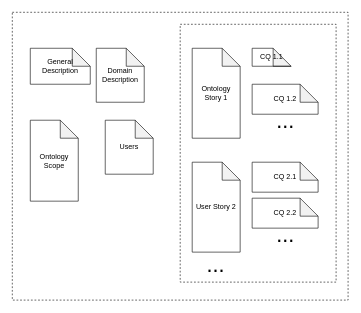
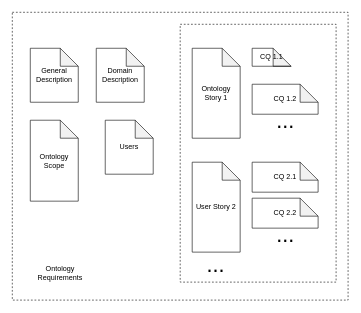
  <mxCell id="0" />
  <mxCell id="1" parent="0" />
  <mxCell id="2" value="" style="rounded=0;whiteSpace=wrap;html=1;dashed=1;fillColor=none;" vertex="1" parent="1"><mxGeometry x="20" y="20" width="560" height="480" as="geometry" /></mxCell>
  <mxCell id="3" value="" style="rounded=0;whiteSpace=wrap;html=1;dashed=1;fillColor=none;" vertex="1" parent="1"><mxGeometry x="300" y="40" width="260" height="430" as="geometry" /></mxCell>
- <mxCell id="4" value="General&lt;br&gt;Description" style="shape=note;whiteSpace=wrap;html=1;backgroundOutline=1;darkOpacity=0.05;" vertex="1" parent="1"><mxGeometry x="50" y="80" width="100" height="60" as="geometry" /></mxCell>
+ <mxCell id="4" value="General&lt;br&gt;Description" style="shape=note;whiteSpace=wrap;html=1;backgroundOutline=1;darkOpacity=0.05;" vertex="1" parent="1"><mxGeometry x="50" y="80" width="80" height="90" as="geometry" /></mxCell>
  <mxCell id="5" value="Ontology Story 1" style="shape=note;whiteSpace=wrap;html=1;backgroundOutline=1;darkOpacity=0.05;" vertex="1" parent="1"><mxGeometry x="320" y="80" width="80" height="150" as="geometry" /></mxCell>
  <mxCell id="6" value="User Story 2" style="shape=note;whiteSpace=wrap;html=1;backgroundOutline=1;darkOpacity=0.05;" vertex="1" parent="1"><mxGeometry x="320" y="270" width="80" height="150" as="geometry" /></mxCell>
  <mxCell id="7" value="Domain Description" style="shape=note;whiteSpace=wrap;html=1;backgroundOutline=1;darkOpacity=0.05;" vertex="1" parent="1"><mxGeometry x="160" y="80" width="80" height="90" as="geometry" /></mxCell>
  <mxCell id="8" value="CQ 1.1" style="shape=note;whiteSpace=wrap;html=1;backgroundOutline=1;darkOpacity=0.05;" vertex="1" parent="1"><mxGeometry x="420" y="80" width="65" height="30" as="geometry" /></mxCell>
  <mxCell id="9" value="CQ 1.2" style="shape=note;whiteSpace=wrap;html=1;backgroundOutline=1;darkOpacity=0.05;" vertex="1" parent="1"><mxGeometry x="420" y="140" width="110" height="50" as="geometry" /></mxCell>
  <mxCell id="10" value="&lt;font style=&quot;font-size: 36px;&quot;&gt;...&lt;/font&gt;" style="text;html=1;align=center;verticalAlign=middle;resizable=0;points=[];autosize=1;strokeColor=none;fillColor=none;" vertex="1" parent="1"><mxGeometry x="450" y="170" width="50" height="60" as="geometry" /></mxCell>
  <mxCell id="11" value="CQ 2.1" style="shape=note;whiteSpace=wrap;html=1;backgroundOutline=1;darkOpacity=0.05;" vertex="1" parent="1"><mxGeometry x="420" y="270" width="110" height="50" as="geometry" /></mxCell>
  <mxCell id="12" value="CQ 2.2" style="shape=note;whiteSpace=wrap;html=1;backgroundOutline=1;darkOpacity=0.05;" vertex="1" parent="1"><mxGeometry x="420" y="330" width="110" height="50" as="geometry" /></mxCell>
  <mxCell id="13" value="&lt;font style=&quot;font-size: 36px;&quot;&gt;...&lt;/font&gt;" style="text;html=1;align=center;verticalAlign=middle;resizable=0;points=[];autosize=1;strokeColor=none;fillColor=none;" vertex="1" parent="1"><mxGeometry x="450" y="360" width="50" height="60" as="geometry" /></mxCell>
  <mxCell id="14" value="Ontology Scope" style="shape=note;whiteSpace=wrap;html=1;backgroundOutline=1;darkOpacity=0.05;" vertex="1" parent="1"><mxGeometry x="50" y="200" width="80" height="135" as="geometry" /></mxCell>
  <mxCell id="15" value="Users" style="shape=note;whiteSpace=wrap;html=1;backgroundOutline=1;darkOpacity=0.05;" vertex="1" parent="1"><mxGeometry x="175" y="200" width="80" height="90" as="geometry" /></mxCell>
  <mxCell id="16" value="&lt;font style=&quot;font-size: 36px;&quot;&gt;...&lt;/font&gt;" style="text;html=1;align=center;verticalAlign=middle;resizable=0;points=[];autosize=1;strokeColor=none;fillColor=none;" vertex="1" parent="1"><mxGeometry x="334" y="410" width="50" height="60" as="geometry" /></mxCell>
+ <mxCell id="17" value="Ontology Requirements" style="text;html=1;strokeColor=none;fillColor=none;align=center;verticalAlign=middle;whiteSpace=wrap;rounded=0;" vertex="1" parent="1"><mxGeometry x="70" y="440" width="60" height="30" as="geometry" /></mxCell>
